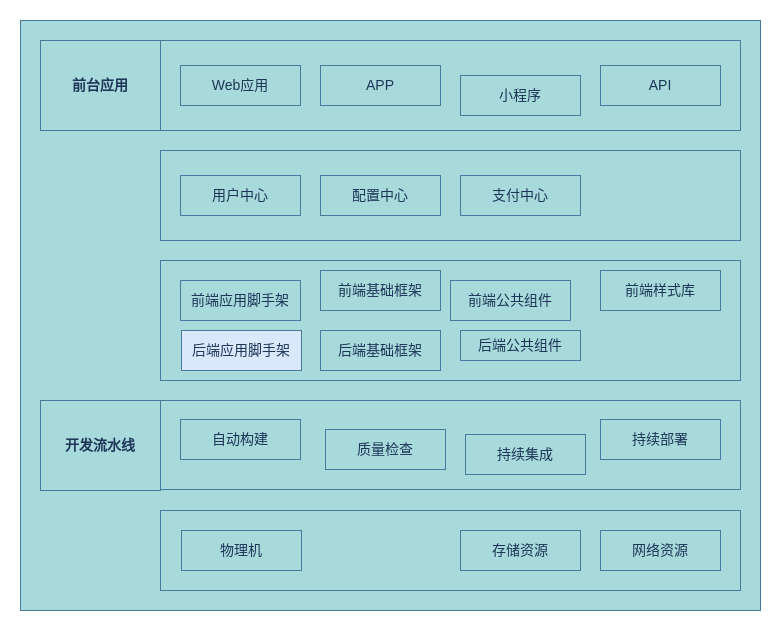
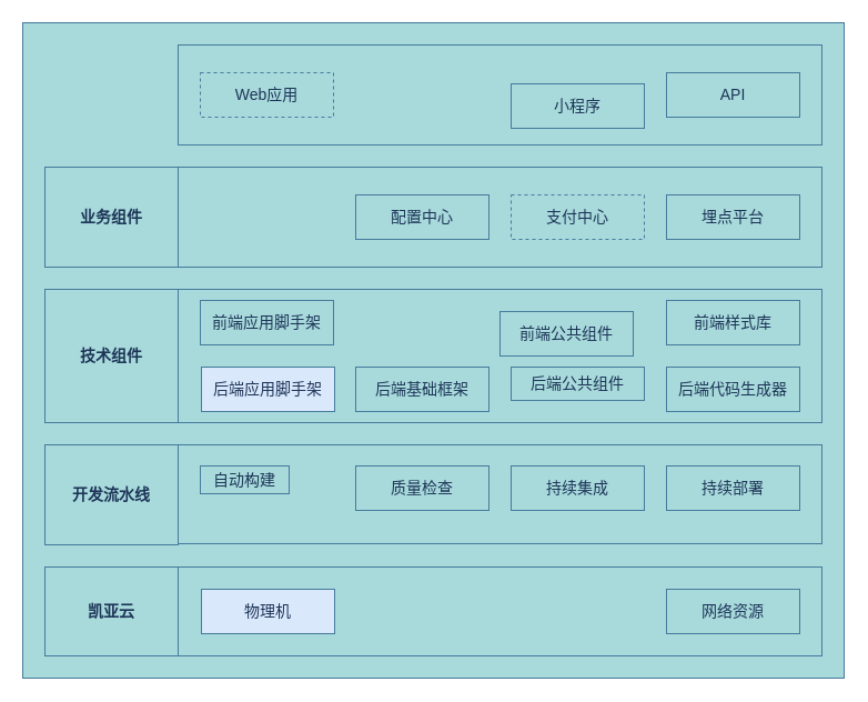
  <mxCell id="0" />
  <mxCell id="1" parent="0" />
  <mxCell id="2" value="" style="rounded=0;whiteSpace=wrap;html=1;labelBackgroundColor=none;strokeWidth=1;glass=0;shadow=0;fillColor=#A8DADC;strokeColor=#457B9D;fontColor=#1D3557;" vertex="1" parent="1"><mxGeometry x="20" y="20" width="740" height="590" as="geometry" /></mxCell>
  <mxCell id="3" value="" style="rounded=0;whiteSpace=wrap;html=1;labelBackgroundColor=none;fontSize=14;strokeWidth=1;glass=0;shadow=0;fillColor=#A8DADC;strokeColor=#457B9D;fontColor=#1D3557;" vertex="1" parent="1"><mxGeometry x="160" y="510" width="580" height="80" as="geometry" /></mxCell>
- <mxCell id="5" value="存储资源" style="rounded=0;whiteSpace=wrap;html=1;labelBackgroundColor=none;fontSize=14;strokeWidth=1;glass=0;shadow=0;fillColor=#A8DADC;strokeColor=#457B9D;fontColor=#1D3557;" vertex="1" parent="1"><mxGeometry x="460" y="530" width="120" height="40" as="geometry" /></mxCell>
+ <mxCell id="4" value="凯亚云" style="rounded=0;whiteSpace=wrap;html=1;labelBackgroundColor=none;fontSize=14;fontStyle=1;strokeWidth=1;glass=0;shadow=0;fillColor=#A8DADC;strokeColor=#457B9D;fontColor=#1D3557;" vertex="1" parent="1"><mxGeometry x="40" y="510" width="120" height="80" as="geometry" /></mxCell>
  <mxCell id="6" value="网络资源" style="rounded=0;whiteSpace=wrap;html=1;labelBackgroundColor=none;fontSize=14;strokeWidth=1;glass=0;shadow=0;fillColor=#A8DADC;strokeColor=#457B9D;fontColor=#1D3557;" vertex="1" parent="1"><mxGeometry x="600" y="530" width="120" height="40" as="geometry" /></mxCell>
  <mxCell id="7" value="" style="rounded=0;whiteSpace=wrap;html=1;labelBackgroundColor=none;fontSize=14;strokeWidth=1;glass=0;shadow=0;fillColor=#A8DADC;strokeColor=#457B9D;fontColor=#1D3557;" vertex="1" parent="1"><mxGeometry x="160" y="400" width="580" height="89" as="geometry" /></mxCell>
  <mxCell id="8" value="开发流水线" style="rounded=0;whiteSpace=wrap;html=1;labelBackgroundColor=none;fontSize=14;fontStyle=1;strokeWidth=1;glass=0;shadow=0;fillColor=#A8DADC;strokeColor=#457B9D;fontColor=#1D3557;" vertex="1" parent="1"><mxGeometry x="40" y="400" width="120" height="90" as="geometry" /></mxCell>
- <mxCell id="9" value="物理机" style="rounded=0;whiteSpace=wrap;html=1;labelBackgroundColor=none;fontSize=14;strokeWidth=1;glass=0;shadow=0;fillColor=#A8DADC;strokeColor=#457B9D;fontColor=#1D3557;" vertex="1" parent="1"><mxGeometry x="181" y="530" width="120" height="40" as="geometry" /></mxCell>
+ <mxCell id="9" value="物理机" style="rounded=0;whiteSpace=wrap;html=1;labelBackgroundColor=none;fontSize=14;strokeWidth=1;glass=0;shadow=0;fillColor=#dae8fc;strokeColor=#457B9D;fontColor=#1D3557;" vertex="1" parent="1"><mxGeometry x="181" y="530" width="120" height="40" as="geometry" /></mxCell>
+ <mxCell id="10" value="技术组件" style="rounded=0;whiteSpace=wrap;html=1;labelBackgroundColor=none;fontSize=14;fontStyle=1;strokeWidth=1;glass=0;shadow=0;fillColor=#A8DADC;strokeColor=#457B9D;fontColor=#1D3557;" vertex="1" parent="1"><mxGeometry x="40" y="260" width="120" height="120" as="geometry" /></mxCell>
+ <mxCell id="11" value="业务组件" style="rounded=0;whiteSpace=wrap;html=1;labelBackgroundColor=none;fontSize=14;fontStyle=1;strokeWidth=1;glass=0;shadow=0;fillColor=#A8DADC;strokeColor=#457B9D;fontColor=#1D3557;" vertex="1" parent="1"><mxGeometry x="40" y="150" width="120" height="90" as="geometry" /></mxCell>
  <mxCell id="12" value="" style="rounded=0;whiteSpace=wrap;html=1;labelBackgroundColor=none;fontSize=14;strokeWidth=1;glass=0;shadow=0;fillColor=#A8DADC;strokeColor=#457B9D;fontColor=#1D3557;" vertex="1" parent="1"><mxGeometry x="160" y="260" width="580" height="120" as="geometry" /></mxCell>
  <mxCell id="13" value="" style="rounded=0;whiteSpace=wrap;html=1;labelBackgroundColor=none;fontSize=14;strokeWidth=1;glass=0;shadow=0;fillColor=#A8DADC;strokeColor=#457B9D;fontColor=#1D3557;" vertex="1" parent="1"><mxGeometry x="160" y="150" width="580" height="90" as="geometry" /></mxCell>
- <mxCell id="14" value="自动构建" style="rounded=0;whiteSpace=wrap;html=1;labelBackgroundColor=none;fontSize=14;strokeWidth=1;glass=0;shadow=0;fillColor=#A8DADC;strokeColor=#457B9D;fontColor=#1D3557;" vertex="1" parent="1"><mxGeometry x="180" y="419" width="120" height="40" as="geometry" /></mxCell>
- <mxCell id="15" value="持续集成" style="rounded=0;whiteSpace=wrap;html=1;labelBackgroundColor=none;fontSize=14;strokeWidth=1;glass=0;shadow=0;fillColor=#A8DADC;strokeColor=#457B9D;fontColor=#1D3557;" vertex="1" parent="1"><mxGeometry x="465" y="434" width="120" height="40" as="geometry" /></mxCell>
- <mxCell id="16" value="质量检查" style="rounded=0;whiteSpace=wrap;html=1;labelBackgroundColor=none;fontSize=14;strokeWidth=1;glass=0;shadow=0;fillColor=#A8DADC;strokeColor=#457B9D;fontColor=#1D3557;" vertex="1" parent="1"><mxGeometry x="325" y="429" width="120" height="40" as="geometry" /></mxCell>
+ <mxCell id="14" value="自动构建" style="rounded=0;whiteSpace=wrap;html=1;labelBackgroundColor=none;fontSize=14;strokeWidth=1;glass=0;shadow=0;fillColor=#A8DADC;strokeColor=#457B9D;fontColor=#1D3557;" vertex="1" parent="1"><mxGeometry x="180" y="419" width="80" height="25" as="geometry" /></mxCell>
+ <mxCell id="15" value="持续集成" style="rounded=0;whiteSpace=wrap;html=1;labelBackgroundColor=none;fontSize=14;strokeWidth=1;glass=0;shadow=0;fillColor=#A8DADC;strokeColor=#457B9D;fontColor=#1D3557;" vertex="1" parent="1"><mxGeometry x="460" y="419" width="120" height="40" as="geometry" /></mxCell>
+ <mxCell id="16" value="质量检查" style="rounded=0;whiteSpace=wrap;html=1;labelBackgroundColor=none;fontSize=14;strokeWidth=1;glass=0;shadow=0;fillColor=#A8DADC;strokeColor=#457B9D;fontColor=#1D3557;" vertex="1" parent="1"><mxGeometry x="320" y="419" width="120" height="40" as="geometry" /></mxCell>
  <mxCell id="17" value="持续部署" style="rounded=0;whiteSpace=wrap;html=1;labelBackgroundColor=none;fontSize=14;strokeWidth=1;glass=0;shadow=0;fillColor=#A8DADC;strokeColor=#457B9D;fontColor=#1D3557;" vertex="1" parent="1"><mxGeometry x="600" y="419" width="120" height="40" as="geometry" /></mxCell>
- <mxCell id="18" value="前端应用脚手架" style="rounded=0;whiteSpace=wrap;html=1;labelBackgroundColor=none;fontSize=14;strokeWidth=1;glass=0;shadow=0;fillColor=#A8DADC;strokeColor=#457B9D;fontColor=#1D3557;" vertex="1" parent="1"><mxGeometry x="180" y="280" width="120" height="40" as="geometry" /></mxCell>
- <mxCell id="19" value="前端基础框架" style="rounded=0;whiteSpace=wrap;html=1;labelBackgroundColor=none;fontSize=14;strokeWidth=1;glass=0;shadow=0;fillColor=#A8DADC;strokeColor=#457B9D;fontColor=#1D3557;" vertex="1" parent="1"><mxGeometry x="320" y="270" width="120" height="40" as="geometry" /></mxCell>
+ <mxCell id="18" value="前端应用脚手架" style="rounded=0;whiteSpace=wrap;html=1;labelBackgroundColor=none;fontSize=14;strokeWidth=1;glass=0;shadow=0;fillColor=#A8DADC;strokeColor=#457B9D;fontColor=#1D3557;" vertex="1" parent="1"><mxGeometry x="180" y="270" width="120" height="40" as="geometry" /></mxCell>
  <mxCell id="20" value="后端应用脚手架" style="rounded=0;whiteSpace=wrap;html=1;labelBackgroundColor=none;fontSize=14;strokeWidth=1;glass=0;shadow=0;fillColor=#dae8fc;strokeColor=#457B9D;fontColor=#1D3557;" vertex="1" parent="1"><mxGeometry x="181" y="330" width="120" height="40" as="geometry" /></mxCell>
  <mxCell id="21" value="后端基础框架" style="rounded=0;whiteSpace=wrap;html=1;labelBackgroundColor=none;fontSize=14;strokeWidth=1;glass=0;shadow=0;fillColor=#A8DADC;strokeColor=#457B9D;fontColor=#1D3557;" vertex="1" parent="1"><mxGeometry x="320" y="330" width="120" height="40" as="geometry" /></mxCell>
  <mxCell id="22" value="前端公共组件" style="rounded=0;whiteSpace=wrap;html=1;labelBackgroundColor=none;fontSize=14;strokeWidth=1;glass=0;shadow=0;fillColor=#A8DADC;strokeColor=#457B9D;fontColor=#1D3557;" vertex="1" parent="1"><mxGeometry x="450" y="280" width="120" height="40" as="geometry" /></mxCell>
  <mxCell id="23" value="前端样式库" style="rounded=0;whiteSpace=wrap;html=1;labelBackgroundColor=none;fontSize=14;strokeWidth=1;glass=0;shadow=0;fillColor=#A8DADC;strokeColor=#457B9D;fontColor=#1D3557;" vertex="1" parent="1"><mxGeometry x="600" y="270" width="120" height="40" as="geometry" /></mxCell>
  <mxCell id="24" value="后端公共组件" style="rounded=0;whiteSpace=wrap;html=1;labelBackgroundColor=none;fontSize=14;strokeWidth=1;glass=0;shadow=0;fillColor=#A8DADC;strokeColor=#457B9D;fontColor=#1D3557;" vertex="1" parent="1"><mxGeometry x="460" y="330" width="120" height="30" as="geometry" /></mxCell>
- <mxCell id="26" value="用户中心" style="rounded=0;whiteSpace=wrap;html=1;labelBackgroundColor=none;fontSize=14;strokeWidth=1;glass=0;shadow=0;fillColor=#A8DADC;strokeColor=#457B9D;fontColor=#1D3557;" vertex="1" parent="1"><mxGeometry x="180" y="175" width="120" height="40" as="geometry" /></mxCell>
+ <mxCell id="25" value="后端代码生成器" style="rounded=0;whiteSpace=wrap;html=1;labelBackgroundColor=none;fontSize=14;strokeWidth=1;glass=0;shadow=0;fillColor=#A8DADC;strokeColor=#457B9D;fontColor=#1D3557;" vertex="1" parent="1"><mxGeometry x="600" y="330" width="120" height="40" as="geometry" /></mxCell>
  <mxCell id="27" value="配置中心" style="rounded=0;whiteSpace=wrap;html=1;labelBackgroundColor=none;fontSize=14;strokeWidth=1;glass=0;shadow=0;fillColor=#A8DADC;strokeColor=#457B9D;fontColor=#1D3557;" vertex="1" parent="1"><mxGeometry x="320" y="175" width="120" height="40" as="geometry" /></mxCell>
- <mxCell id="28" value="支付中心" style="rounded=0;whiteSpace=wrap;html=1;labelBackgroundColor=none;fontSize=14;strokeWidth=1;glass=0;shadow=0;fillColor=#A8DADC;strokeColor=#457B9D;fontColor=#1D3557;" vertex="1" parent="1"><mxGeometry x="460" y="175" width="120" height="40" as="geometry" /></mxCell>
- <mxCell id="30" value="前台应用" style="rounded=0;whiteSpace=wrap;html=1;labelBackgroundColor=none;fontSize=14;fontStyle=1;strokeWidth=1;glass=0;shadow=0;fillColor=#A8DADC;strokeColor=#457B9D;fontColor=#1D3557;" vertex="1" parent="1"><mxGeometry x="40" y="40" width="120" height="90" as="geometry" /></mxCell>
+ <mxCell id="28" value="支付中心" style="rounded=0;whiteSpace=wrap;html=1;labelBackgroundColor=none;fontSize=14;strokeWidth=1;glass=0;shadow=0;fillColor=#A8DADC;strokeColor=#457B9D;fontColor=#1D3557;dashed=1;" vertex="1" parent="1"><mxGeometry x="460" y="175" width="120" height="40" as="geometry" /></mxCell>
+ <mxCell id="29" value="埋点平台" style="rounded=0;whiteSpace=wrap;html=1;labelBackgroundColor=none;fontSize=14;strokeWidth=1;glass=0;shadow=0;fillColor=#A8DADC;strokeColor=#457B9D;fontColor=#1D3557;" vertex="1" parent="1"><mxGeometry x="600" y="175" width="120" height="40" as="geometry" /></mxCell>
  <mxCell id="31" value="" style="rounded=0;whiteSpace=wrap;html=1;labelBackgroundColor=none;fontSize=14;strokeWidth=1;glass=0;shadow=0;fillColor=#A8DADC;strokeColor=#457B9D;fontColor=#1D3557;" vertex="1" parent="1"><mxGeometry x="160" y="40" width="580" height="90" as="geometry" /></mxCell>
- <mxCell id="32" value="Web应用" style="rounded=0;whiteSpace=wrap;html=1;labelBackgroundColor=none;fontSize=14;strokeWidth=1;glass=0;shadow=0;fillColor=#A8DADC;strokeColor=#457B9D;fontColor=#1D3557;" vertex="1" parent="1"><mxGeometry x="180" y="65" width="120" height="40" as="geometry" /></mxCell>
- <mxCell id="33" value="APP" style="rounded=0;whiteSpace=wrap;html=1;labelBackgroundColor=none;fontSize=14;strokeWidth=1;glass=0;shadow=0;fillColor=#A8DADC;strokeColor=#457B9D;fontColor=#1D3557;" vertex="1" parent="1"><mxGeometry x="320" y="65" width="120" height="40" as="geometry" /></mxCell>
+ <mxCell id="32" value="Web应用" style="rounded=0;whiteSpace=wrap;html=1;labelBackgroundColor=none;fontSize=14;strokeWidth=1;glass=0;shadow=0;fillColor=#A8DADC;strokeColor=#457B9D;fontColor=#1D3557;dashed=1;" vertex="1" parent="1"><mxGeometry x="180" y="65" width="120" height="40" as="geometry" /></mxCell>
  <mxCell id="34" value="小程序" style="rounded=0;whiteSpace=wrap;html=1;labelBackgroundColor=none;fontSize=14;strokeWidth=1;glass=0;shadow=0;fillColor=#A8DADC;strokeColor=#457B9D;fontColor=#1D3557;" vertex="1" parent="1"><mxGeometry x="460" y="75" width="120" height="40" as="geometry" /></mxCell>
  <mxCell id="35" value="API" style="rounded=0;whiteSpace=wrap;html=1;labelBackgroundColor=none;fontSize=14;strokeWidth=1;glass=0;shadow=0;fillColor=#A8DADC;strokeColor=#457B9D;fontColor=#1D3557;" vertex="1" parent="1"><mxGeometry x="600" y="65" width="120" height="40" as="geometry" /></mxCell>
